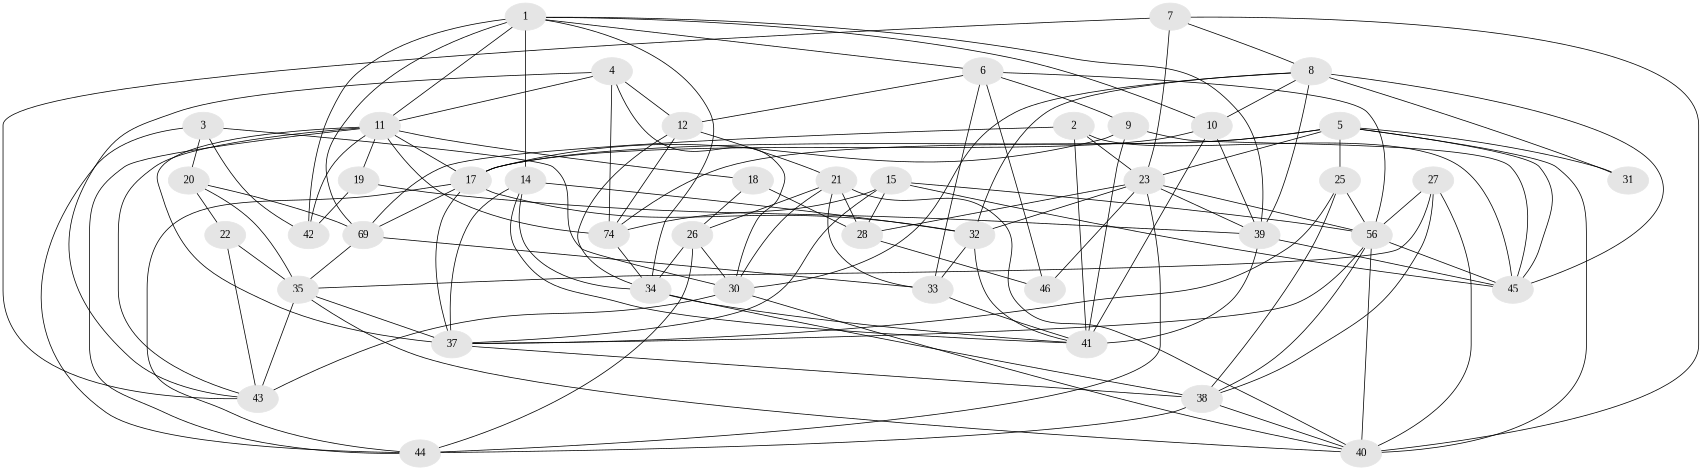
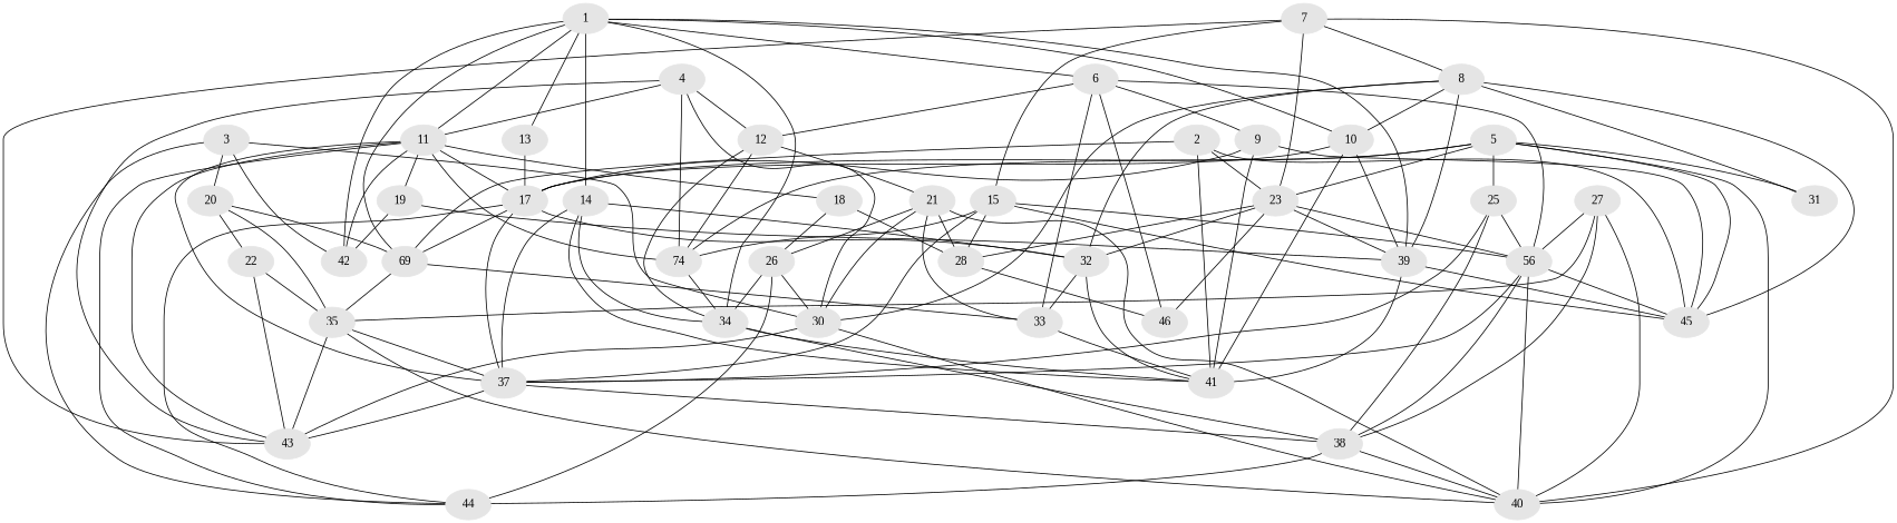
  graph {
    fontname="Liberation Serif"
    node [color=gray90 fontname="Liberation Serif" style=filled]
    edge [fontname="Liberation Serif" weight=1.0]
    1
    6
    10
+   13
    14
    n6 [label=69]
    34
    39
    42
    11
    12
    9
    33
    n14 [label=56]
    46
    41
    17
    32
    37
    19
    35
    38
    45
    2
    23
    44
    28
    3
    20
    30
    22
    43
    40
    4
    n35 [label=74]
    18
    21
    5
    25
    31
    7
    8
    15
    26
    27
    1 -- 6
    1 -- 10
+   1 -- 13
    1 -- 14
    1 -- n6
    1 -- 34
    1 -- 39
    1 -- 42
    1 -- 11
    6 -- 12
    6 -- 9
    6 -- 33
    6 -- n14
    6 -- 46
    10 -- 39
    10 -- 41 [weight=2.0]
    10 -- 17
+   13 -- 17 [weight=2.0]
    14 -- 34
    14 -- 41
    14 -- 32
    14 -- 37
    n6 -- 33
    n6 -- 35 [weight=2.0]
    34 -- 41
    34 -- 38 [weight=3.0]
    39 -- 41
    39 -- 45 [weight=2.0]
    11 -- 42
    11 -- 17 [weight=2.0]
    11 -- 37
    11 -- 19 [weight=2.0]
    11 -- 44
    11 -- 43
    11 -- n35
    11 -- 18
    12 -- 34
    12 -- n35 [weight=2.0]
    12 -- 21
    9 -- 41
    9 -- 17
    9 -- 45
    33 -- 41
    n14 -- 37
    n14 -- 38
    n14 -- 45
    n14 -- 40
    17 -- n6
    17 -- 32 [weight=2.0]
    17 -- 37
    17 -- 44
    32 -- 33
    32 -- 41
    37 -- 38
+   37 -- 43
    19 -- 39 [weight=2.0]
    19 -- 42
    35 -- 37
    35 -- 43 [weight=2.0]
    35 -- 40
    38 -- 44
    38 -- 40
    2 -- n6
    2 -- 41
    2 -- 45
    2 -- 23
    23 -- 39
    23 -- n14
    23 -- 46
    23 -- 32 [weight=3.0]
-   23 -- 44
    23 -- 28
    28 -- 46
    3 -- 42
    3 -- 44
    3 -- 20
    3 -- 30
    20 -- n6
    20 -- 35 [weight=2.0]
    20 -- 22
    30 -- 43
    30 -- 40
    22 -- 35
    22 -- 43
    4 -- 11
    4 -- 12
    4 -- 30
    4 -- 43
    4 -- n35
    n35 -- 34 [weight=2.0]
    18 -- 28
    18 -- 26
    21 -- 33
    21 -- 28
    21 -- 30
    21 -- 40
    21 -- 26
    5 -- 17 [weight=2.0]
    5 -- 45
    5 -- 23
    5 -- 40
    5 -- n35 [weight=2.0]
    5 -- 25
    5 -- 31
    25 -- n14
    25 -- 37
    25 -- 38
    7 -- 23
    7 -- 43
    7 -- 40
    7 -- 8
+   7 -- 15
    8 -- 10
    8 -- 39
    8 -- 32
    8 -- 45
    8 -- 30
    8 -- 31 [weight=2.0]
    15 -- n14
    15 -- 37
    15 -- 45 [weight=2.0]
    15 -- 28 [weight=2.0]
    15 -- n35
    26 -- 34
    26 -- 44
    26 -- 30
    27 -- n14
    27 -- 35
    27 -- 38
    27 -- 40
  }
